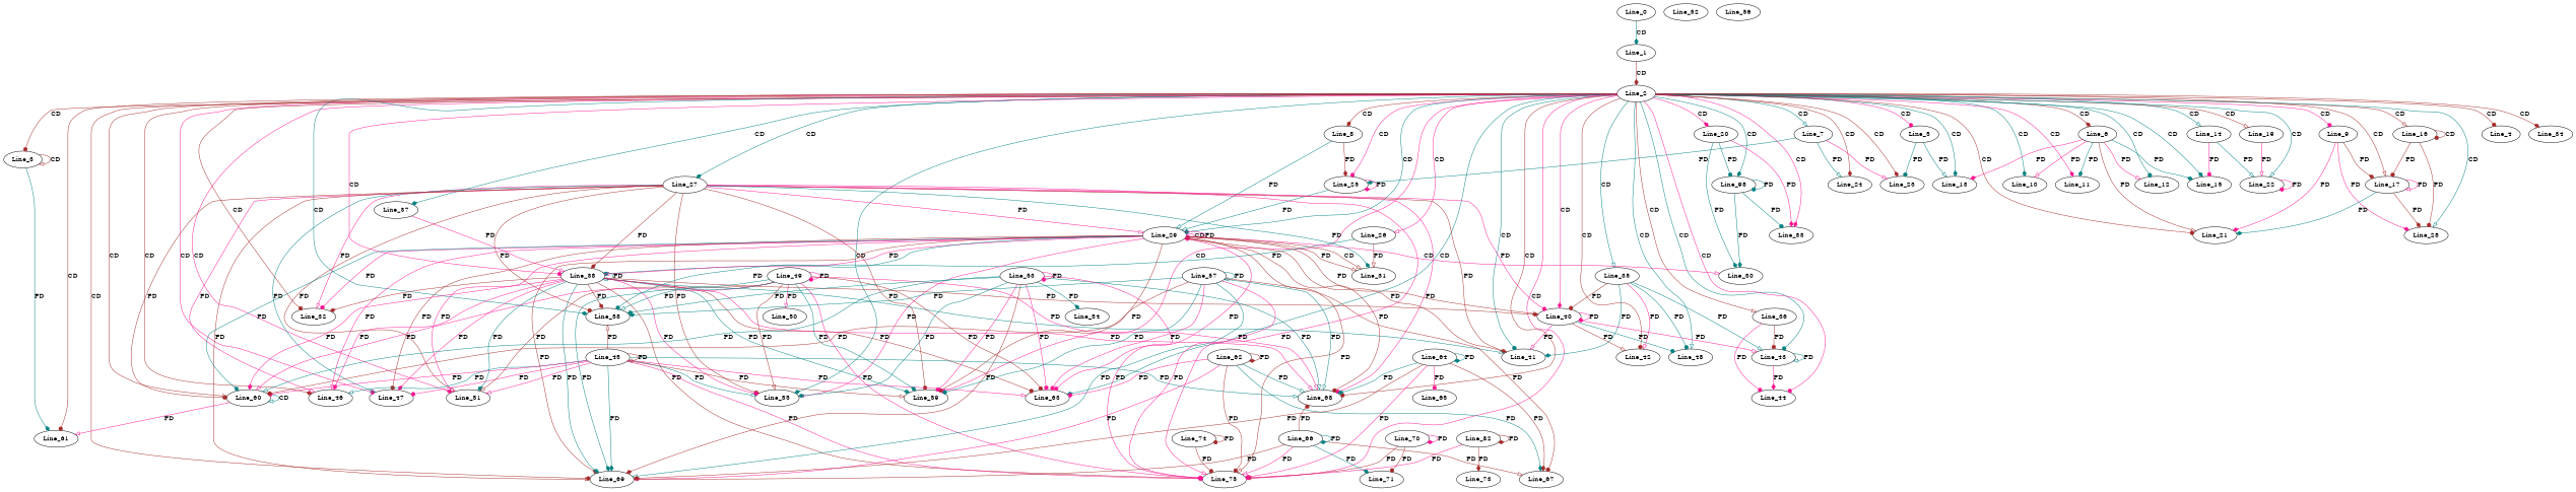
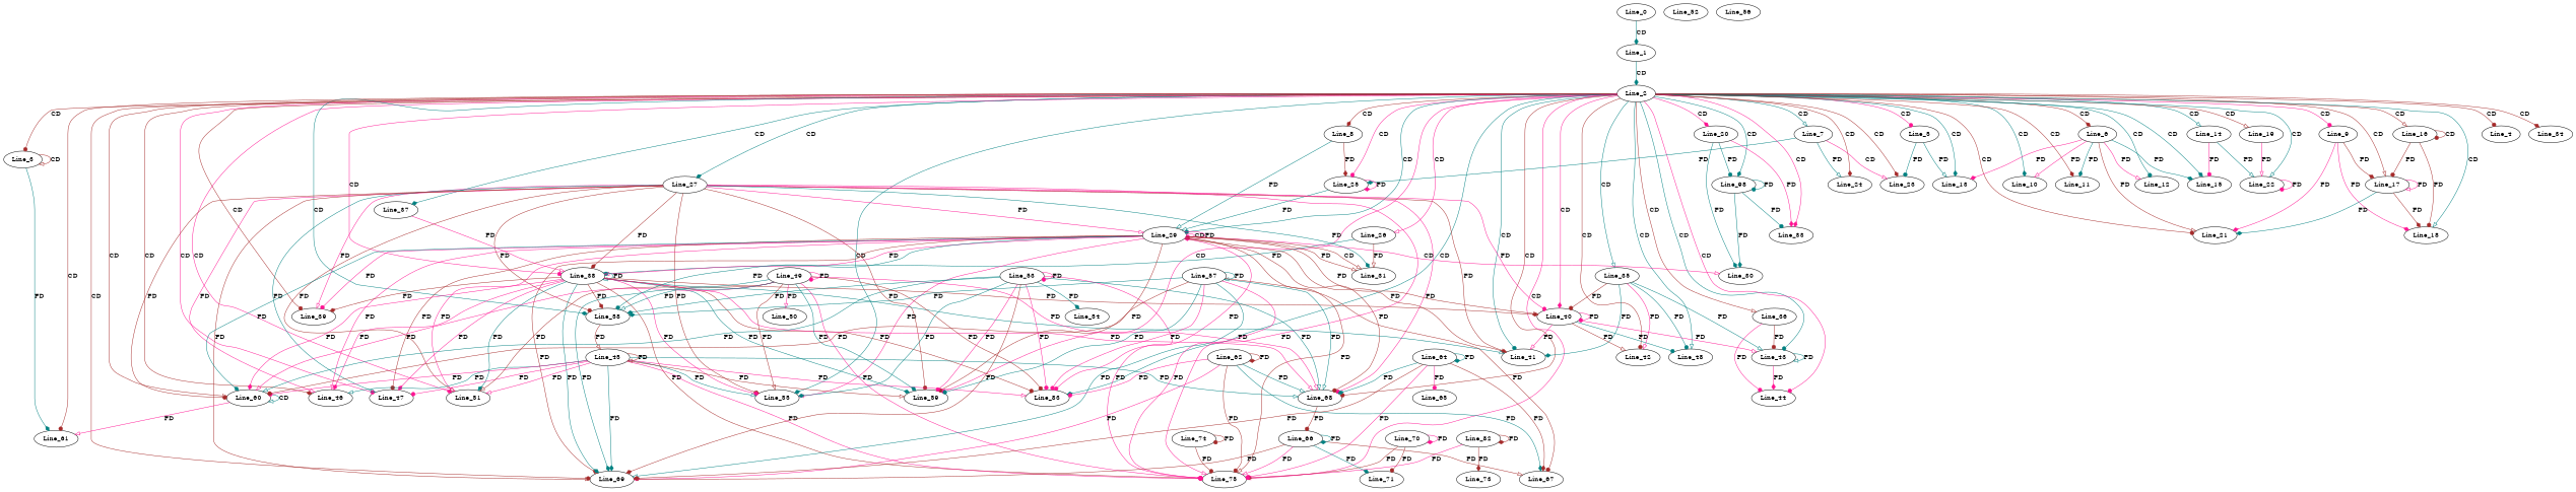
  digraph {
    edge [arrowhead=diamond color=deeppink]
    Line_0
    Line_1
    Line_2
    Line_3
    Line_4
    Line_5
    Line_6
    Line_7
    Line_8
    Line_9
    Line_10
    Line_11
    Line_12
    Line_13
    Line_14
    Line_15
    Line_16
    Line_17
-   Line_18 [label=Line_28]
+   Line_18
    Line_19
    Line_20
    Line_21
    Line_22
    Line_23
    Line_24
    Line_25
    Line_26
    Line_27
    n29 [label=Line_98]
    Line_29
    Line_33
    Line_34
    Line_35
    Line_36
    Line_37
    Line_38
-   Line_39 [label=Line_32]
+   Line_39
    Line_40
    Line_41
    Line_42
    Line_43
    Line_44
    Line_46
    Line_47
    Line_48
    Line_51
    Line_55
    Line_58
    Line_59
    Line_60
    Line_61
-   Line_63
+   Line_63 [label=Line_83]
    Line_68
    Line_69
    Line_75
    Line_30
    Line_31
    Line_45
    Line_49
    Line_50
    Line_52
    Line_53
    Line_54
    Line_56
    Line_57
    Line_67
    Line_62
    Line_64
    Line_65
    Line_66
    Line_71
    Line_70
    n73 [label=Line_82]
    Line_73
    Line_74
    Line_0 -> Line_1 [color=teal label=CD]
-   Line_1 -> Line_2 [color=brown label=CD]
+   Line_1 -> Line_2 [color=teal label=CD]
    Line_2 -> Line_3 [arrowhead=dot color=brown label=CD]
    Line_2 -> Line_4 [arrowhead=dot color=brown label=CD]
    Line_2 -> Line_5 [arrowhead=dot label=CD]
    Line_2 -> Line_6 [color=brown label=CD]
    Line_2 -> Line_7 [arrowhead=onormal color=teal label=CD]
    Line_2 -> Line_8 [color=brown label=CD]
    Line_2 -> Line_9 [arrowhead=dot label=CD]
    Line_2 -> Line_10 [color=teal label=CD]
-   Line_2 -> Line_11 [label=CD]
+   Line_2 -> Line_11 [color=brown label=CD]
    Line_2 -> Line_12 [arrowhead=dot color=teal label=CD]
    Line_2 -> Line_13 [color=teal label=CD]
    Line_2 -> Line_14 [arrowhead=onormal color=teal label=CD]
    Line_2 -> Line_15 [color=teal label=CD]
    Line_2 -> Line_16 [arrowhead=onormal color=brown label=CD]
    Line_2 -> Line_17 [arrowhead=onormal color=brown label=CD]
    Line_2 -> Line_18 [arrowhead=onormal color=teal label=CD]
    Line_2 -> Line_19 [arrowhead=onormal color=brown label=CD]
    Line_2 -> Line_20 [label=CD]
    Line_2 -> Line_21 [arrowhead=dot color=brown label=CD]
    Line_2 -> Line_22 [arrowhead=onormal color=teal label=CD]
    Line_2 -> Line_23 [color=brown label=CD]
    Line_2 -> Line_24 [color=brown label=CD]
    Line_2 -> Line_25 [arrowhead=dot label=CD]
    Line_2 -> Line_26 [arrowhead=onormal label=CD]
    Line_2 -> Line_27 [color=teal label=CD]
    Line_2 -> n29 [color=teal label=CD]
    Line_2 -> Line_29 [arrowhead=dot color=teal label=CD]
    Line_2 -> Line_33 [label=CD]
    Line_2 -> Line_34 [color=brown label=CD]
    Line_2 -> Line_35 [arrowhead=onormal color=teal label=CD]
    Line_2 -> Line_36 [arrowhead=onormal color=brown label=CD]
    Line_2 -> Line_37 [color=teal label=CD]
    Line_2 -> Line_38 [arrowhead=dot label=CD]
    Line_2 -> Line_39 [arrowhead=dot color=brown label=CD]
    Line_2 -> Line_40 [label=CD]
    Line_2 -> Line_41 [arrowhead=dot color=teal label=CD]
    Line_2 -> Line_42 [arrowhead=dot color=brown label=CD]
    Line_2 -> Line_43 [arrowhead=dot color=teal label=CD]
    Line_2 -> Line_44 [arrowhead=dot label=CD]
    Line_2 -> Line_46 [color=brown label=CD]
    Line_2 -> Line_47 [arrowhead=dot label=CD]
    Line_2 -> Line_48 [arrowhead=onormal color=teal label=CD]
    Line_2 -> Line_51 [label=CD]
    Line_2 -> Line_55 [color=teal label=CD]
    Line_2 -> Line_58 [color=teal label=CD]
    Line_2 -> Line_59 [arrowhead=dot label=CD]
    Line_2 -> Line_60 [arrowhead=onormal color=brown label=CD]
    Line_2 -> Line_61 [arrowhead=dot color=brown label=CD]
    Line_2 -> Line_63 [color=teal label=CD]
    Line_2 -> Line_68 [arrowhead=dot color=brown label=CD]
    Line_2 -> Line_69 [arrowhead=dot color=brown label=CD]
    Line_2 -> Line_75 [arrowhead=onormal label=CD]
    Line_3 -> Line_3 [arrowhead=onormal color=brown label=CD]
    Line_3 -> Line_61 [color=teal label=FD]
    Line_5 -> Line_13 [arrowhead=onormal color=teal label=FD]
    Line_5 -> Line_23 [arrowhead=dot color=teal label=FD]
    Line_6 -> Line_10 [arrowhead=onormal label=FD]
    Line_6 -> Line_11 [color=teal label=FD]
    Line_6 -> Line_12 [arrowhead=onormal label=FD]
    Line_6 -> Line_13 [label=FD]
    Line_6 -> Line_15 [color=teal label=FD]
    Line_6 -> Line_21 [arrowhead=onormal color=brown label=FD]
-   Line_7 -> Line_23 [arrowhead=onormal label=FD]
+   Line_7 -> Line_23 [arrowhead=onormal label=CD]
    Line_7 -> Line_24 [arrowhead=onormal color=teal label=FD]
    Line_7 -> Line_25 [color=teal label=FD]
    Line_8 -> Line_25 [color=brown label=FD]
    Line_8 -> Line_29 [arrowhead=onormal color=teal label=FD]
    Line_9 -> Line_17 [color=brown label=FD]
    Line_9 -> Line_18 [label=FD]
    Line_9 -> Line_21 [label=FD]
    Line_14 -> Line_15 [arrowhead=dot label=FD]
    Line_14 -> Line_22 [arrowhead=onormal color=teal label=FD]
    Line_16 -> Line_16 [arrowhead=dot color=brown label=CD]
    Line_16 -> Line_17 [arrowhead=dot color=brown label=FD]
    Line_16 -> Line_18 [arrowhead=dot color=brown label=FD]
    Line_17 -> Line_17 [arrowhead=onormal label=FD]
    Line_17 -> Line_18 [color=brown label=FD]
    Line_17 -> Line_21 [color=teal label=FD]
    Line_19 -> Line_22 [arrowhead=onormal label=FD]
    Line_20 -> n29 [arrowhead=dot color=teal label=FD]
    Line_20 -> Line_33 [label=FD]
    Line_20 -> Line_30 [color=teal label=FD]
    Line_22 -> Line_22 [arrowhead=dot label=FD]
    Line_25 -> Line_25 [label=FD]
    Line_25 -> Line_29 [arrowhead=onormal color=teal label=FD]
    Line_26 -> Line_38 [arrowhead=dot color=teal label=FD]
    Line_26 -> Line_31 [arrowhead=onormal color=brown label=FD]
    Line_27 -> Line_29 [arrowhead=onormal label=FD]
    Line_27 -> Line_38 [color=brown label=FD]
    Line_27 -> Line_39 [arrowhead=onormal label=FD]
    Line_27 -> Line_40 [arrowhead=dot label=FD]
    Line_27 -> Line_41 [arrowhead=onormal color=brown label=FD]
    Line_27 -> Line_46 [arrowhead=onormal label=FD]
    Line_27 -> Line_47 [arrowhead=onormal color=teal label=FD]
    Line_27 -> Line_51 [arrowhead=onormal color=brown label=FD]
    Line_27 -> Line_55 [color=brown label=FD]
    Line_27 -> Line_58 [arrowhead=dot color=brown label=FD]
    Line_27 -> Line_59 [arrowhead=dot color=brown label=FD]
    Line_27 -> Line_60 [arrowhead=dot color=brown label=FD]
    Line_27 -> Line_68 [arrowhead=dot label=FD]
    Line_27 -> Line_69 [arrowhead=onormal color=brown label=FD]
    Line_27 -> Line_75 [arrowhead=onormal label=FD]
    Line_27 -> Line_31 [color=teal label=FD]
    n29 -> n29 [arrowhead=dot color=teal label=FD]
    n29 -> Line_33 [arrowhead=dot color=teal label=FD]
    n29 -> Line_30 [color=teal label=FD]
    Line_29 -> Line_29 [arrowhead=dot label=CD]
    Line_29 -> Line_29 [label=FD]
    Line_29 -> Line_38 [arrowhead=onormal label=FD]
    Line_29 -> Line_39 [arrowhead=dot label=FD]
    Line_29 -> Line_40 [arrowhead=onormal color=brown label=FD]
    Line_29 -> Line_41 [color=brown label=FD]
    Line_29 -> Line_46 [arrowhead=onormal label=FD]
    Line_29 -> Line_47 [arrowhead=dot color=brown label=FD]
    Line_29 -> Line_51 [arrowhead=onormal label=FD]
    Line_29 -> Line_55 [arrowhead=onormal label=FD]
    Line_29 -> Line_58 [arrowhead=dot color=teal label=FD]
    Line_29 -> Line_59 [arrowhead=dot color=brown label=FD]
    Line_29 -> Line_60 [color=teal label=FD]
    Line_29 -> Line_63 [arrowhead=dot label=FD]
    Line_29 -> Line_68 [arrowhead=dot color=brown label=FD]
    Line_29 -> Line_69 [color=brown label=FD]
    Line_29 -> Line_75 [arrowhead=onormal color=brown label=FD]
    Line_29 -> Line_30 [arrowhead=onormal label=CD]
    Line_29 -> Line_31 [arrowhead=onormal color=brown label=CD]
    Line_29 -> Line_31 [arrowhead=onormal color=brown label=FD]
    Line_35 -> Line_40 [arrowhead=dot color=brown label=FD]
    Line_35 -> Line_41 [color=teal label=FD]
    Line_35 -> Line_42 [arrowhead=onormal label=FD]
    Line_35 -> Line_43 [arrowhead=onormal color=teal label=FD]
    Line_35 -> Line_48 [arrowhead=dot color=teal label=FD]
    Line_36 -> Line_43 [arrowhead=dot color=brown label=FD]
    Line_36 -> Line_44 [arrowhead=dot label=FD]
    Line_37 -> Line_38 [arrowhead=onormal label=FD]
    Line_38 -> Line_38 [arrowhead=onormal color=teal label=FD]
    Line_38 -> Line_39 [color=brown label=FD]
    Line_38 -> Line_40 [color=brown label=FD]
    Line_38 -> Line_41 [arrowhead=onormal color=teal label=FD]
    Line_38 -> Line_46 [label=FD]
    Line_38 -> Line_47 [label=FD]
    Line_38 -> Line_51 [color=teal label=FD]
    Line_38 -> Line_55 [arrowhead=dot label=FD]
    Line_38 -> Line_58 [color=brown label=FD]
    Line_38 -> Line_59 [color=teal label=FD]
    Line_38 -> Line_60 [label=FD]
    Line_38 -> Line_63 [arrowhead=dot color=brown label=FD]
    Line_38 -> Line_68 [arrowhead=onormal label=FD]
    Line_38 -> Line_69 [color=teal label=FD]
    Line_38 -> Line_75 [arrowhead=dot color=brown label=FD]
    Line_40 -> Line_40 [arrowhead=dot label=FD]
    Line_40 -> Line_41 [arrowhead=onormal label=FD]
    Line_40 -> Line_42 [arrowhead=onormal color=brown label=FD]
    Line_40 -> Line_43 [arrowhead=onormal label=FD]
    Line_40 -> Line_48 [arrowhead=dot color=teal label=FD]
    Line_43 -> Line_43 [arrowhead=onormal color=teal label=FD]
    Line_43 -> Line_44 [label=FD]
    Line_60 -> Line_60 [arrowhead=onormal color=teal label=CD]
    Line_60 -> Line_61 [arrowhead=onormal label=FD]
    Line_45 -> Line_46 [arrowhead=onormal color=teal label=FD]
    Line_45 -> Line_47 [arrowhead=dot label=FD]
    Line_45 -> Line_51 [arrowhead=onormal label=FD]
    Line_45 -> Line_55 [arrowhead=onormal color=teal label=FD]
-   Line_45 -> Line_58 [arrowhead=onormal color=brown label=FD]
+   Line_58 -> Line_45 [arrowhead=onormal color=brown label=FD]
    Line_45 -> Line_59 [arrowhead=onormal color=brown label=FD]
    Line_45 -> Line_60 [arrowhead=dot label=FD]
    Line_45 -> Line_63 [arrowhead=onormal label=FD]
    Line_45 -> Line_68 [arrowhead=onormal color=teal label=FD]
    Line_45 -> Line_69 [color=teal label=FD]
    Line_45 -> Line_75 [arrowhead=dot label=FD]
    Line_45 -> Line_45 [arrowhead=onormal color=brown label=FD]
    Line_49 -> Line_51 [arrowhead=onormal color=brown label=FD]
    Line_49 -> Line_55 [arrowhead=onormal color=brown label=FD]
    Line_49 -> Line_58 [arrowhead=onormal color=teal label=FD]
    Line_49 -> Line_59 [color=teal label=FD]
    Line_49 -> Line_60 [arrowhead=onormal label=FD]
    Line_49 -> Line_63 [arrowhead=dot color=brown label=FD]
    Line_49 -> Line_68 [arrowhead=onormal label=FD]
    Line_49 -> Line_69 [color=teal label=FD]
    Line_49 -> Line_75 [arrowhead=dot label=FD]
    Line_49 -> Line_49 [arrowhead=dot label=FD]
    Line_49 -> Line_50 [arrowhead=onormal label=FD]
    Line_53 -> Line_55 [color=teal label=FD]
    Line_53 -> Line_58 [color=teal label=FD]
    Line_53 -> Line_59 [arrowhead=dot label=FD]
    Line_53 -> Line_60 [arrowhead=onormal color=teal label=FD]
    Line_53 -> Line_63 [arrowhead=dot label=FD]
    Line_53 -> Line_68 [arrowhead=onormal color=teal label=FD]
    Line_53 -> Line_69 [color=brown label=FD]
    Line_53 -> Line_75 [label=FD]
    Line_53 -> Line_53 [arrowhead=dot label=FD]
    Line_53 -> Line_54 [color=teal label=FD]
    Line_57 -> Line_58 [color=teal label=FD]
    Line_57 -> Line_59 [arrowhead=dot color=teal label=FD]
    Line_57 -> Line_60 [arrowhead=dot color=brown label=FD]
    Line_57 -> Line_63 [arrowhead=dot label=FD]
    Line_57 -> Line_68 [arrowhead=onormal color=teal label=FD]
    Line_57 -> Line_69 [arrowhead=onormal color=teal label=FD]
    Line_57 -> Line_75 [arrowhead=dot label=FD]
    Line_57 -> Line_57 [arrowhead=onormal color=teal label=FD]
    Line_57 -> Line_67 [arrowhead=dot color=brown label=FD]
    Line_62 -> Line_63 [arrowhead=dot label=FD]
    Line_62 -> Line_68 [arrowhead=onormal color=teal label=FD]
    Line_62 -> Line_69 [label=FD]
    Line_62 -> Line_75 [arrowhead=dot color=brown label=FD]
    Line_62 -> Line_67 [color=teal label=FD]
    Line_62 -> Line_62 [color=brown label=FD]
    Line_64 -> Line_68 [color=teal label=FD]
    Line_64 -> Line_69 [color=brown label=FD]
    Line_64 -> Line_75 [label=FD]
    Line_64 -> Line_67 [color=brown label=FD]
    Line_64 -> Line_64 [color=teal label=FD]
    Line_64 -> Line_65 [arrowhead=dot label=FD]
-   Line_66 -> Line_68 [arrowhead=dot color=brown label=FD]
+   Line_68 -> Line_66 [arrowhead=dot color=brown label=FD]
    Line_66 -> Line_69 [arrowhead=onormal color=brown label=FD]
    Line_66 -> Line_75 [arrowhead=onormal label=FD]
    Line_66 -> Line_67 [arrowhead=onormal color=brown label=FD]
    Line_66 -> Line_66 [color=teal label=FD]
    Line_66 -> Line_71 [color=teal label=FD]
    Line_70 -> Line_75 [color=brown label=FD]
    Line_70 -> Line_71 [arrowhead=dot color=brown label=FD]
    Line_70 -> Line_70 [label=FD]
    n73 -> Line_75 [arrowhead=dot label=FD]
    n73 -> n73 [color=brown label=FD]
    n73 -> Line_73 [color=brown label=FD]
    Line_74 -> Line_75 [arrowhead=dot color=brown label=FD]
    Line_74 -> Line_74 [arrowhead=dot color=brown label=FD]
  }
